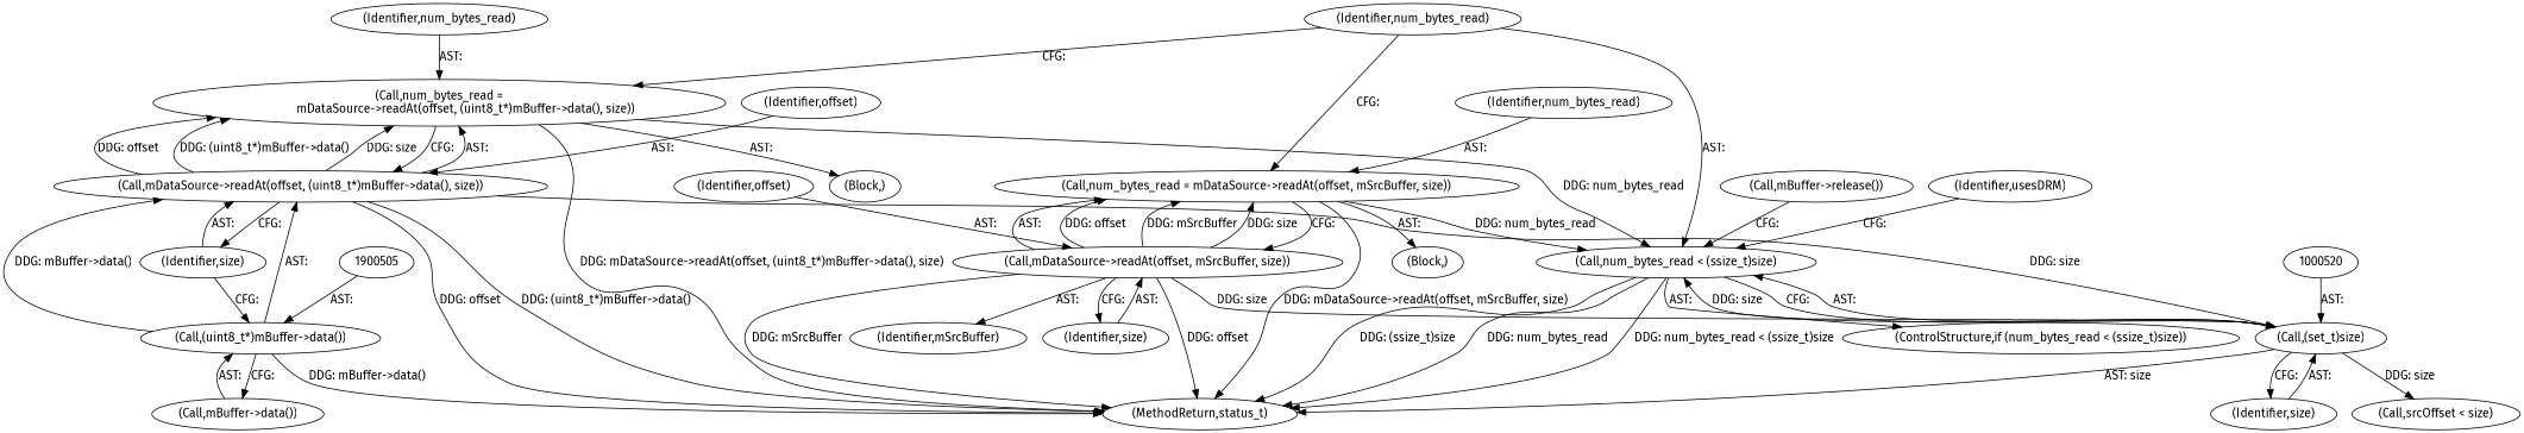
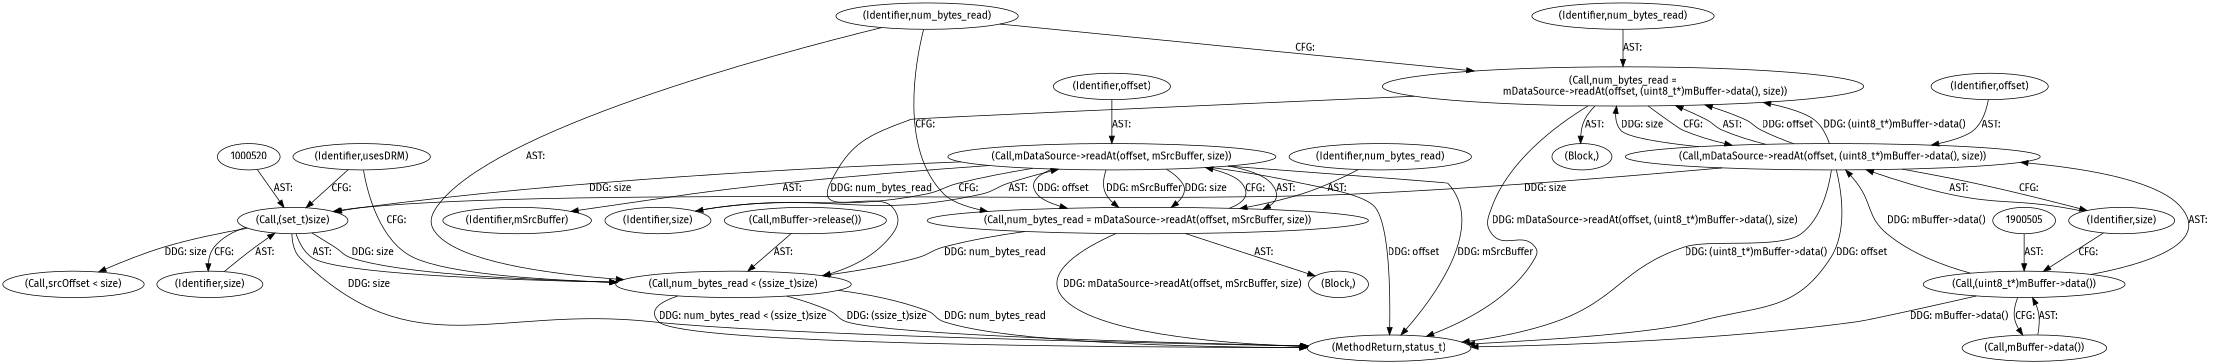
  digraph {
    fontname="Fira Sans"
    node [fontname="Fira Sans"]
    edge [fontname="Fira Sans"]
    n1 [label="(Call,num_bytes_read < (ssize_t)size)"]
    n2 [label="(Call,(set_t)size)"]
    n3 [label="(MethodReturn,status_t)"]
-   n4 [label="(ControlStructure,if (num_bytes_read < (ssize_t)size))"]
    n5 [label="(Call,srcOffset < size)"]
    n6 [label="(Identifier,size)"]
    n7 [label="(Call,num_bytes_read = mDataSource->readAt(offset, mSrcBuffer, size))"]
    n8 [label="(Call,mDataSource->readAt(offset, mSrcBuffer, size))"]
    n9 [label="(Block,)"]
    n10 [label="(Identifier,size)"]
    n11 [label="(Identifier,mSrcBuffer)"]
    n12 [label="(Call,num_bytes_read =\n                mDataSource->readAt(offset, (uint8_t*)mBuffer->data(), size))"]
    n13 [label="(Call,mDataSource->readAt(offset, (uint8_t*)mBuffer->data(), size))"]
    n14 [label="(Block,)"]
    n15 [label="(Identifier,size)"]
    n16 [label="(Call,(uint8_t*)mBuffer->data())"]
    n17 [label="(Call,mBuffer->data())"]
    n18 [label="(Identifier,usesDRM)"]
    n19 [label="(Identifier,offset)"]
    n20 [label="(Identifier,num_bytes_read)"]
    n21 [label="(Identifier,num_bytes_read)"]
    n22 [label="(Identifier,num_bytes_read)"]
    n23 [label="(Call,mBuffer->release())"]
    n24 [label="(Identifier,offset)"]
    n25 [label=1900505]
    1000520
-   n1 -> n2 [label="CFG: "]
+   n18 -> n2 [label="CFG: "]
    n1 -> n3 [label="DDG: (ssize_t)size"]
    n1 -> n3 [label="DDG: num_bytes_read"]
    n1 -> n3 [label="DDG: num_bytes_read < (ssize_t)size"]
-   n1 -> n4 [label="AST: "]
    n2 -> n1 [label="AST: "]
    n2 -> n1 [label="DDG: size"]
-   n2 -> n3 [label="AST: size"]
+   n2 -> n3 [label="DDG: size"]
    n2 -> n5 [label="DDG: size"]
    n2 -> n6 [label="CFG: "]
    n6 -> n2 [label="AST: "]
    n7 -> n1 [label="DDG: num_bytes_read"]
    n7 -> n3 [label="DDG: mDataSource->readAt(offset, mSrcBuffer, size)"]
    n7 -> n8 [label="CFG: "]
    n7 -> n9 [label="AST: "]
    n8 -> n2 [label="DDG: size"]
    n8 -> n3 [label="DDG: offset"]
    n8 -> n3 [label="DDG: mSrcBuffer"]
    n8 -> n7 [label="AST: "]
    n8 -> n7 [label="DDG: offset"]
    n8 -> n7 [label="DDG: mSrcBuffer"]
    n8 -> n7 [label="DDG: size"]
    n8 -> n10 [label="CFG: "]
    n8 -> n11 [label="AST: "]
    n10 -> n8 [label="AST: "]
    n12 -> n1 [label="DDG: num_bytes_read"]
    n12 -> n3 [label="DDG: mDataSource->readAt(offset, (uint8_t*)mBuffer->data(), size)"]
    n12 -> n13 [label="CFG: "]
    n12 -> n14 [label="AST: "]
    n13 -> n2 [label="DDG: size"]
    n13 -> n3 [label="DDG: offset"]
    n13 -> n3 [label="DDG: (uint8_t*)mBuffer->data()"]
    n13 -> n12 [label="AST: "]
    n13 -> n12 [label="DDG: offset"]
    n13 -> n12 [label="DDG: (uint8_t*)mBuffer->data()"]
    n13 -> n12 [label="DDG: size"]
    n13 -> n15 [label="CFG: "]
    n15 -> n13 [label="AST: "]
    n15 -> n16 [label="CFG: "]
    n16 -> n3 [label="DDG: mBuffer->data()"]
    n16 -> n13 [label="AST: "]
    n16 -> n13 [label="DDG: mBuffer->data()"]
    n16 -> n17 [label="CFG: "]
    n17 -> n16 [label="AST: "]
    n18 -> n1 [label="CFG: "]
    n19 -> n8 [label="AST: "]
    n20 -> n7 [label="AST: "]
    n21 -> n12 [label="AST: "]
    n22 -> n1 [label="AST: "]
    n22 -> n7 [label="CFG: "]
    n22 -> n12 [label="CFG: "]
-   n23 -> n1 [label="CFG: "]
+   n23 -> n1 [label="AST: "]
    n24 -> n13 [label="AST: "]
    n25 -> n16 [label="AST: "]
    1000520 -> n2 [label="AST: "]
  }
